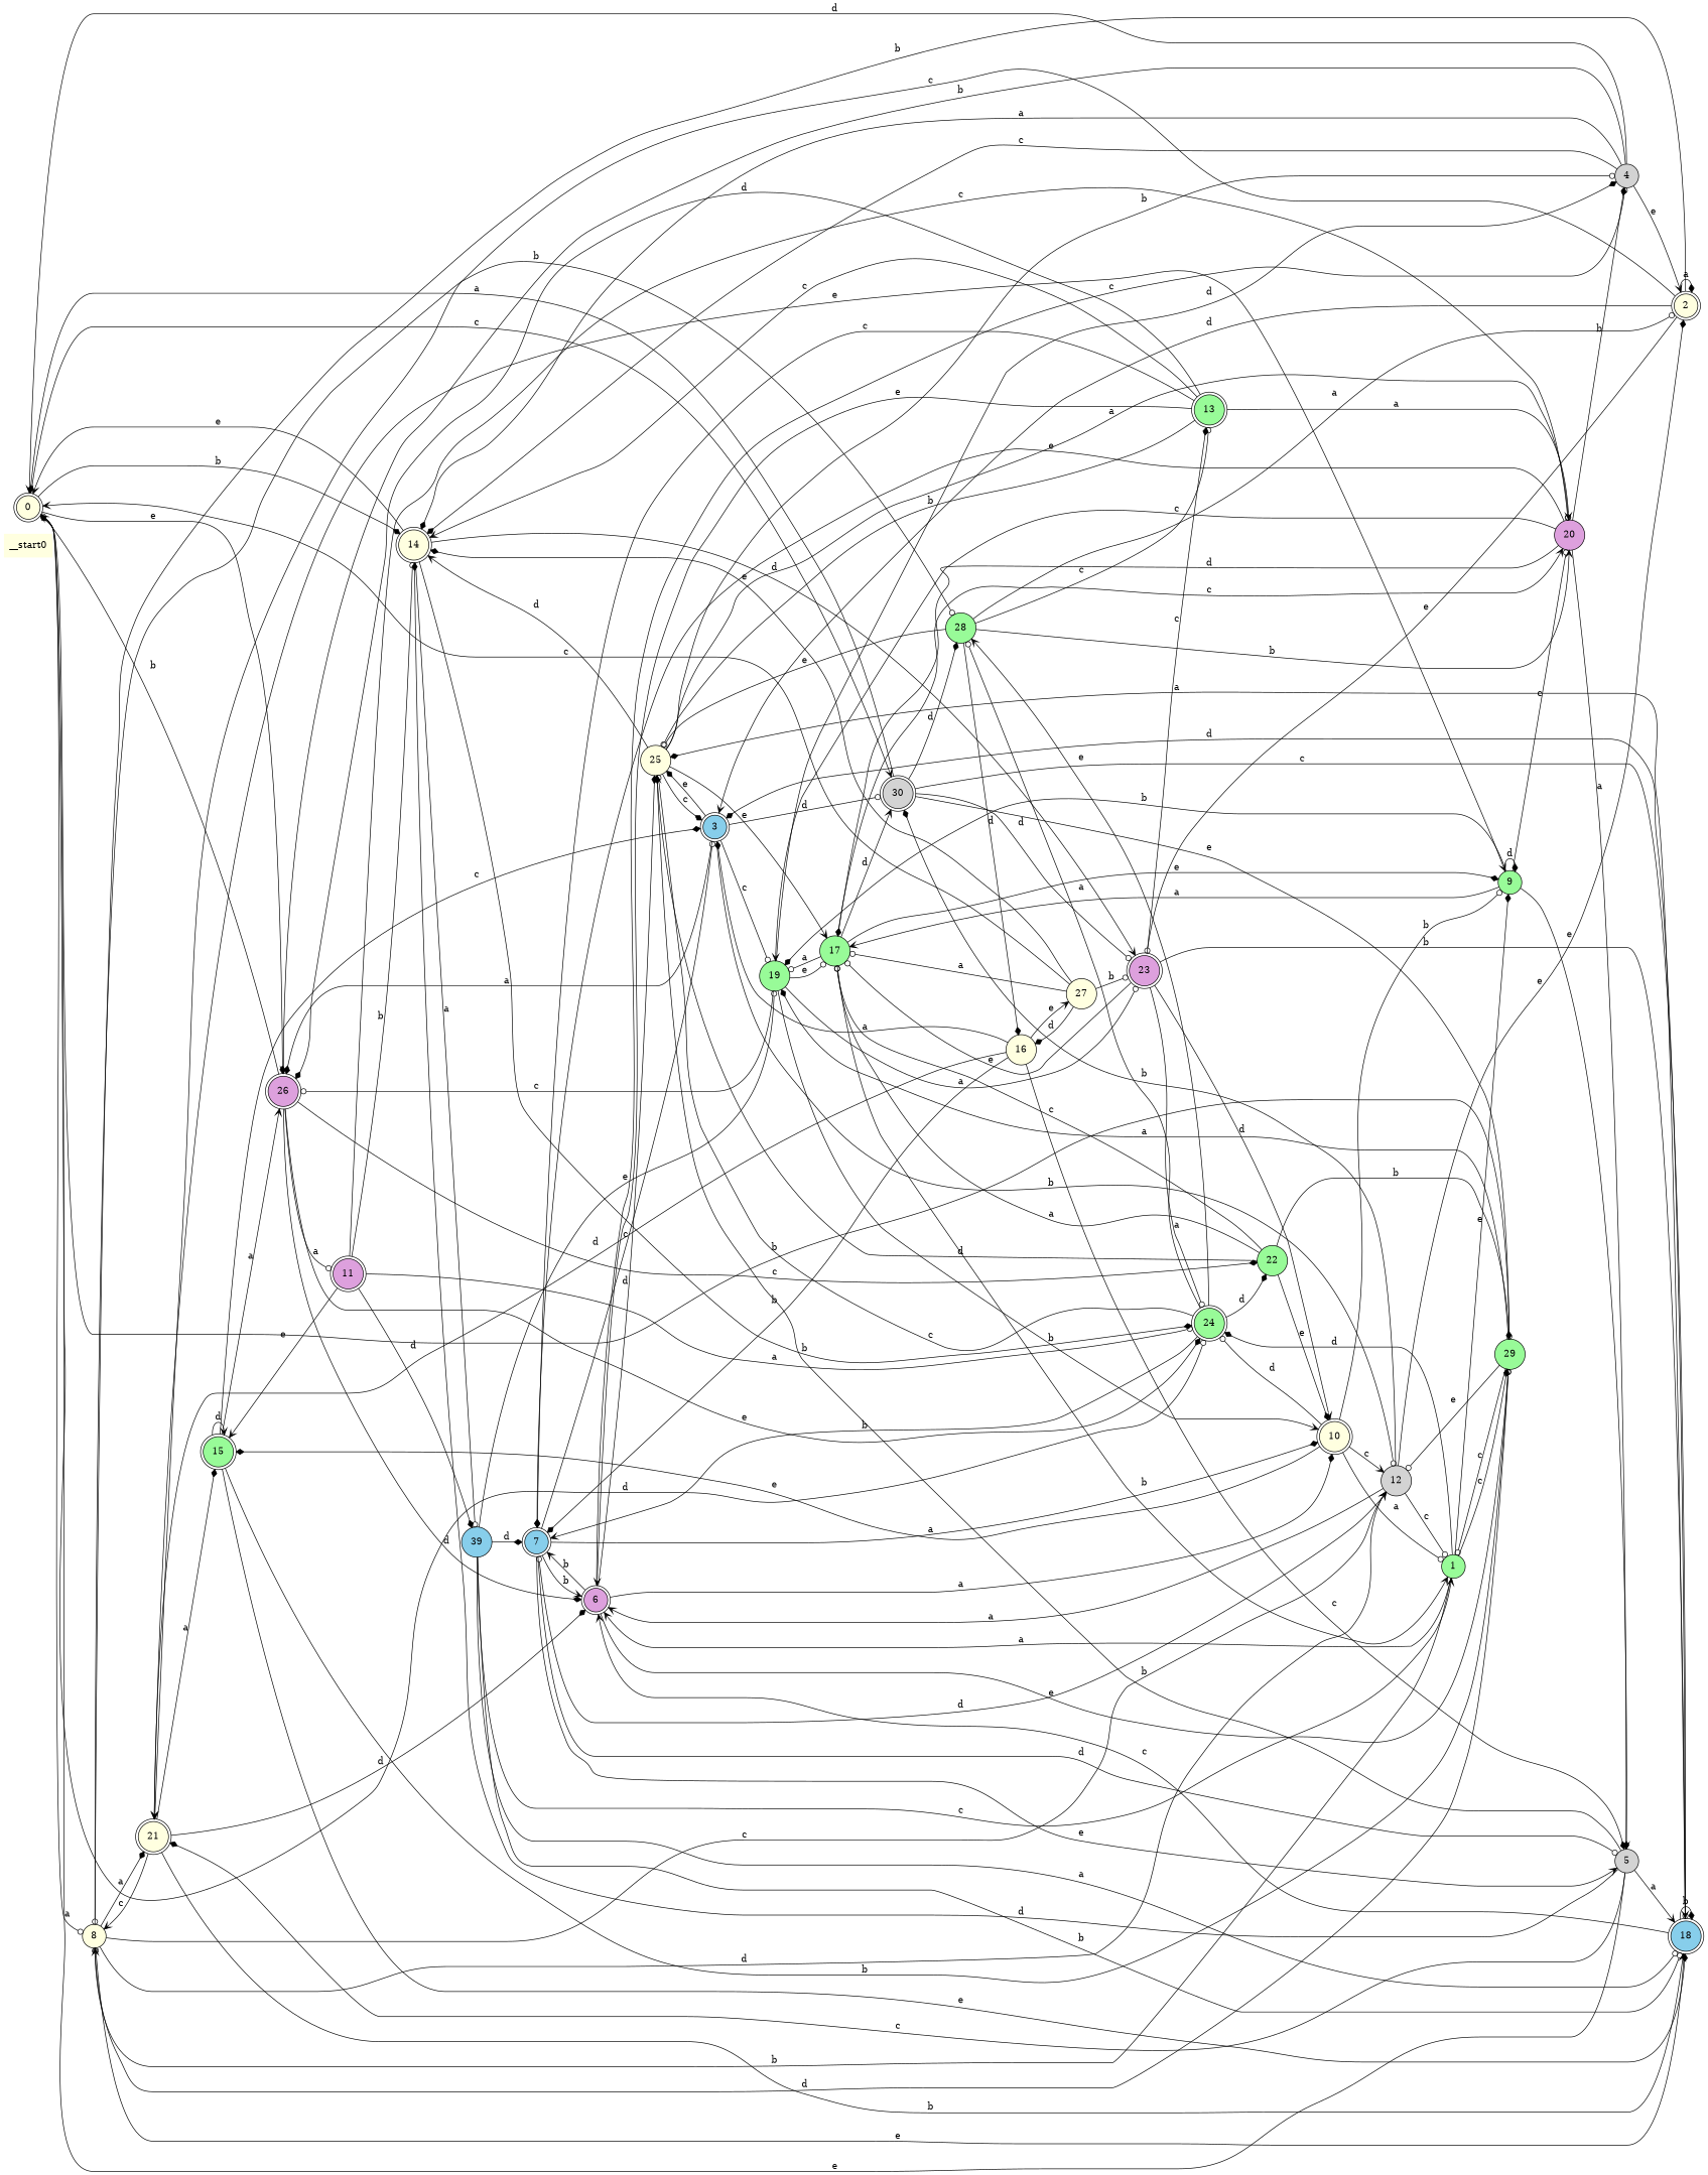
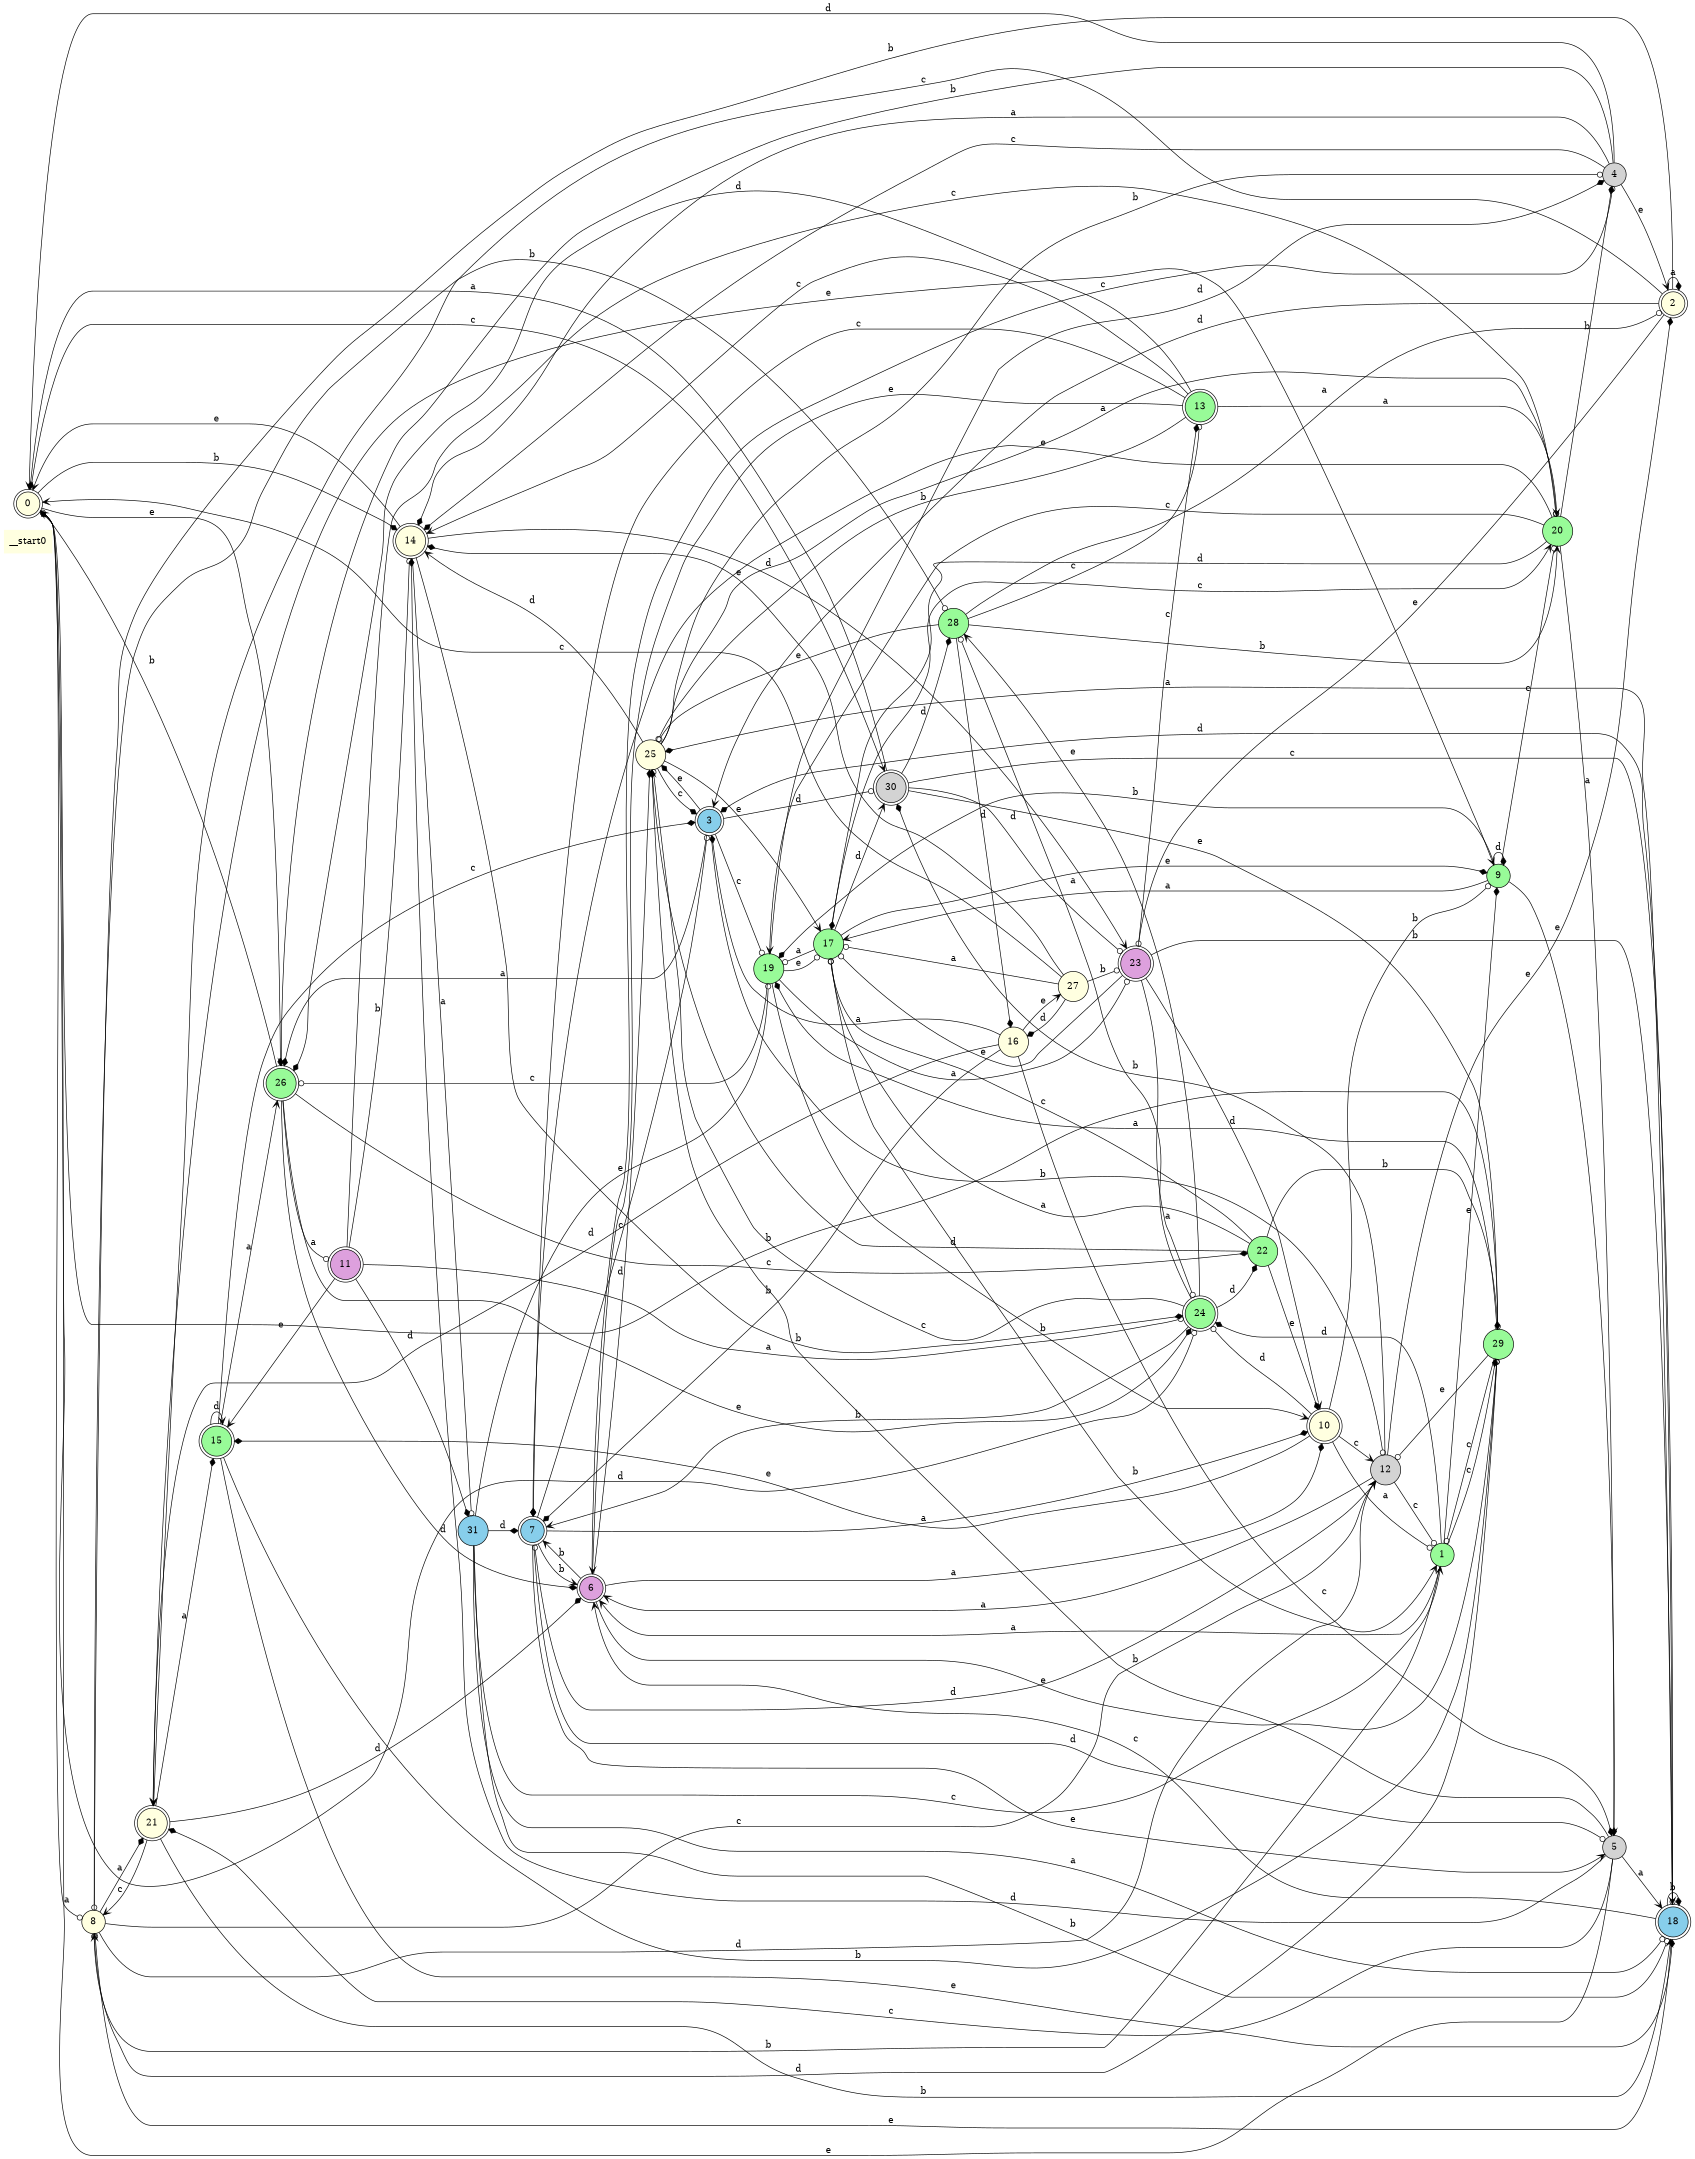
  digraph {
    rankdir=LR
    node [fillcolor=lightyellow shape=doublecircle style=filled color=black]
    edge [arrowhead=diamond]
    __start0 [shape=none color=""]
    n2 [label=0 style="rounded,filled"]
    n3 [label=8 shape=circle]
    n4 [label=14 style="rounded,filled"]
    n5 [fillcolor=palegreen label=24 style="rounded,filled"]
-   n6 [fillcolor=plum label=26 style="rounded,filled"]
+   n6 [fillcolor=palegreen label=26 style="rounded,filled"]
    n7 [fillcolor=lightgrey label=30 style="rounded,filled"]
    n8 [label=21 style="rounded,filled"]
    n9 [fillcolor=lightgrey label=12 shape=circle]
    n10 [fillcolor=palegreen label=28 shape=circle]
    n11 [fillcolor=plum label=23 style="rounded,filled"]
-   n12 [fillcolor=skyblue label=39 shape=circle]
+   n12 [fillcolor=skyblue label=31 shape=circle]
    n13 [label=25 shape=circle]
    n14 [fillcolor=skyblue label=7 style="rounded,filled"]
    n15 [fillcolor=palegreen label=22 shape=circle]
    n16 [fillcolor=plum label=6 style="rounded,filled"]
    n17 [fillcolor=plum label=11 style="rounded,filled"]
    n18 [fillcolor=palegreen label=29 shape=circle]
    n19 [fillcolor=skyblue label=18 style="rounded,filled"]
    n20 [fillcolor=palegreen label=1 shape=circle]
    n21 [fillcolor=palegreen label=9 shape=circle]
    n22 [fillcolor=lightgrey label=4 shape=circle]
    n23 [label=10 style="rounded,filled"]
    n24 [fillcolor=palegreen label=19 shape=circle]
    n25 [fillcolor=lightgrey label=5 shape=circle]
    n26 [fillcolor=palegreen label=17 shape=circle]
-   n27 [fillcolor=plum label=20 shape=circle]
+   n27 [fillcolor=palegreen label=20 shape=circle]
    n28 [label=2 style="rounded,filled"]
    n29 [fillcolor=skyblue label=3 style="rounded,filled"]
    n30 [fillcolor=palegreen label=15 style="rounded,filled"]
    n31 [fillcolor=palegreen label=13 style="rounded,filled"]
    n32 [label=16 shape=circle]
    n33 [label=27 shape=circle]
    n2 -> n3 [arrowhead=odot label=a]
    n2 -> n4 [label=b]
    n2 -> n5 [arrowhead=odot label=d]
    n2 -> n6 [label=e]
    n2 -> n7 [arrowhead=vee label=c]
    n3 -> n8 [label=a]
    n3 -> n9 [arrowhead=vee label=c]
    n3 -> n9 [arrowhead=vee label=d]
    n3 -> n10 [arrowhead=odot label=b]
    n4 -> n2 [arrowhead=vee label=e]
    n4 -> n5 [label=b]
    n4 -> n11 [arrowhead=vee label=d]
    n4 -> n12 [arrowhead=odot label=a]
    n5 -> n10 [arrowhead=odot label=a]
    n5 -> n10 [arrowhead=vee label=e]
    n5 -> n13 [arrowhead=odot label=c]
    n5 -> n14 [arrowhead=vee label=b]
    n5 -> n15 [label=d]
    n6 -> n2 [label=b]
    n6 -> n5 [label=e]
    n6 -> n15 [label=c]
    n6 -> n16 [label=d]
    n6 -> n17 [arrowhead=odot label=a]
    n7 -> n2 [label=a]
    n7 -> n10 [label=d]
    n7 -> n11 [arrowhead=odot label=d]
    n7 -> n18 [arrowhead=odot label=e]
    n7 -> n19 [arrowhead=odot label=c]
    n8 -> n3 [arrowhead=vee label=c]
    n8 -> n16 [label=d]
    n8 -> n19 [arrowhead=vee label=b]
    n8 -> n21 [arrowhead=vee label=e]
    n8 -> n30 [label=a]
    n9 -> n7 [label=b]
    n9 -> n14 [arrowhead=odot label=d]
    n9 -> n16 [arrowhead=vee label=a]
    n9 -> n20 [arrowhead=odot label=c]
    n9 -> n28 [label=e]
    n10 -> n13 [arrowhead=odot label=e]
    n10 -> n27 [arrowhead=vee label=b]
    n10 -> n28 [arrowhead=odot label=a]
    n10 -> n31 [arrowhead=odot label=c]
    n10 -> n32 [label=d]
    n11 -> n5 [arrowhead=odot label=a]
    n11 -> n19 [arrowhead=vee label=b]
    n11 -> n23 [arrowhead=vee label=d]
    n11 -> n26 [arrowhead=odot label=e]
    n11 -> n31 [label=c]
    n12 -> n14 [label=d]
    n12 -> n19 [arrowhead=odot label=a]
    n12 -> n19 [arrowhead=odot label=b]
    n12 -> n20 [arrowhead=vee label=c]
    n12 -> n24 [arrowhead=odot label=e]
    n13 -> n4 [arrowhead=vee label=d]
    n13 -> n22 [arrowhead=odot label=b]
    n13 -> n26 [arrowhead=vee label=e]
    n13 -> n27 [arrowhead=odot label=a]
    n13 -> n29 [label=c]
    n14 -> n16 [arrowhead=vee label=b]
    n14 -> n23 [label=a]
    n14 -> n25 [arrowhead=odot label=d]
    n14 -> n25 [arrowhead=vee label=e]
    n14 -> n29 [arrowhead=odot label=c]
    n15 -> n13 [arrowhead=vee label=d]
    n15 -> n18 [label=b]
    n15 -> n23 [label=e]
    n15 -> n26 [arrowhead=odot label=a]
    n15 -> n26 [arrowhead=odot label=c]
    n16 -> n13 [label=d]
    n16 -> n14 [arrowhead=vee label=b]
    n16 -> n18 [arrowhead=odot label=e]
    n16 -> n22 [arrowhead=odot label=c]
    n16 -> n23 [label=a]
    n17 -> n4 [arrowhead=odot label=b]
    n17 -> n5 [arrowhead=odot label=a]
    n17 -> n12 [label=d]
    n17 -> n27 [arrowhead=odot label=c]
    n17 -> n30 [arrowhead=vee label=e]
    n18 -> n2 [arrowhead=odot label=b]
    n18 -> n3 [arrowhead=vee label=d]
    n18 -> n9 [arrowhead=odot label=e]
    n18 -> n20 [arrowhead=odot label=c]
    n18 -> n24 [label=a]
    n19 -> n3 [arrowhead=odot label=e]
    n19 -> n13 [label=a]
    n19 -> n16 [arrowhead=vee label=c]
    n19 -> n19 [label=b]
    n19 -> n29 [label=d]
    n20 -> n3 [arrowhead=odot label=b]
    n20 -> n5 [label=d]
    n20 -> n16 [arrowhead=vee label=a]
    n20 -> n18 [label=c]
    n20 -> n21 [label=e]
    n21 -> n21 [label=d]
    n21 -> n24 [label=b]
    n21 -> n25 [label=e]
    n21 -> n26 [arrowhead=vee label=a]
    n21 -> n27 [arrowhead=odot label=c]
    n22 -> n2 [arrowhead=vee label=d]
    n22 -> n4 [label=a]
    n22 -> n4 [label=c]
    n22 -> n6 [arrowhead=vee label=b]
    n22 -> n28 [arrowhead=vee label=e]
    n23 -> n5 [arrowhead=odot label=d]
    n23 -> n9 [arrowhead=vee label=c]
    n23 -> n20 [arrowhead=odot label=a]
    n23 -> n21 [arrowhead=odot label=b]
    n23 -> n30 [label=e]
    n24 -> n6 [arrowhead=odot label=c]
    n24 -> n11 [arrowhead=odot label=a]
    n24 -> n22 [label=d]
    n24 -> n23 [arrowhead=vee label=b]
    n24 -> n26 [arrowhead=odot label=e]
    n25 -> n2 [arrowhead=vee label=e]
    n25 -> n4 [label=d]
    n25 -> n8 [label=c]
    n25 -> n13 [label=b]
    n25 -> n19 [arrowhead=vee label=a]
    n26 -> n7 [arrowhead=vee label=d]
    n26 -> n20 [arrowhead=vee label=b]
    n26 -> n21 [label=e]
    n26 -> n24 [arrowhead=odot label=a]
    n26 -> n27 [arrowhead=vee label=c]
    n27 -> n14 [label=e]
    n27 -> n22 [label=b]
    n27 -> n24 [arrowhead=vee label=c]
    n27 -> n25 [arrowhead=vee label=a]
    n27 -> n26 [label=d]
    n28 -> n3 [arrowhead=odot label=b]
    n28 -> n8 [arrowhead=vee label=c]
    n28 -> n11 [arrowhead=odot label=e]
    n28 -> n28 [label=a]
    n28 -> n29 [arrowhead=vee label=d]
    n29 -> n6 [label=a]
    n29 -> n7 [arrowhead=odot label=d]
    n29 -> n9 [arrowhead=odot label=b]
    n29 -> n13 [label=e]
    n29 -> n24 [arrowhead=odot label=c]
    n30 -> n6 [arrowhead=vee label=a]
    n30 -> n18 [arrowhead=odot label=b]
    n30 -> n19 [label=e]
    n30 -> n29 [label=c]
    n30 -> n30 [arrowhead=vee label=d]
    n31 -> n4 [arrowhead=vee label=c]
    n31 -> n6 [label=d]
    n31 -> n13 [arrowhead=odot label=b]
    n31 -> n14 [label=c]
    n31 -> n16 [arrowhead=vee label=e]
    n31 -> n27 [arrowhead=vee label=a]
    n32 -> n8 [arrowhead=vee label=d]
    n32 -> n14 [label=b]
    n32 -> n25 [label=c]
    n32 -> n29 [label=a]
    n32 -> n33 [arrowhead=vee label=e]
    n33 -> n2 [arrowhead=vee label=c]
    n33 -> n4 [label=e]
    n33 -> n11 [arrowhead=odot label=b]
    n33 -> n26 [arrowhead=odot label=a]
    n33 -> n32 [label=d]
  }
